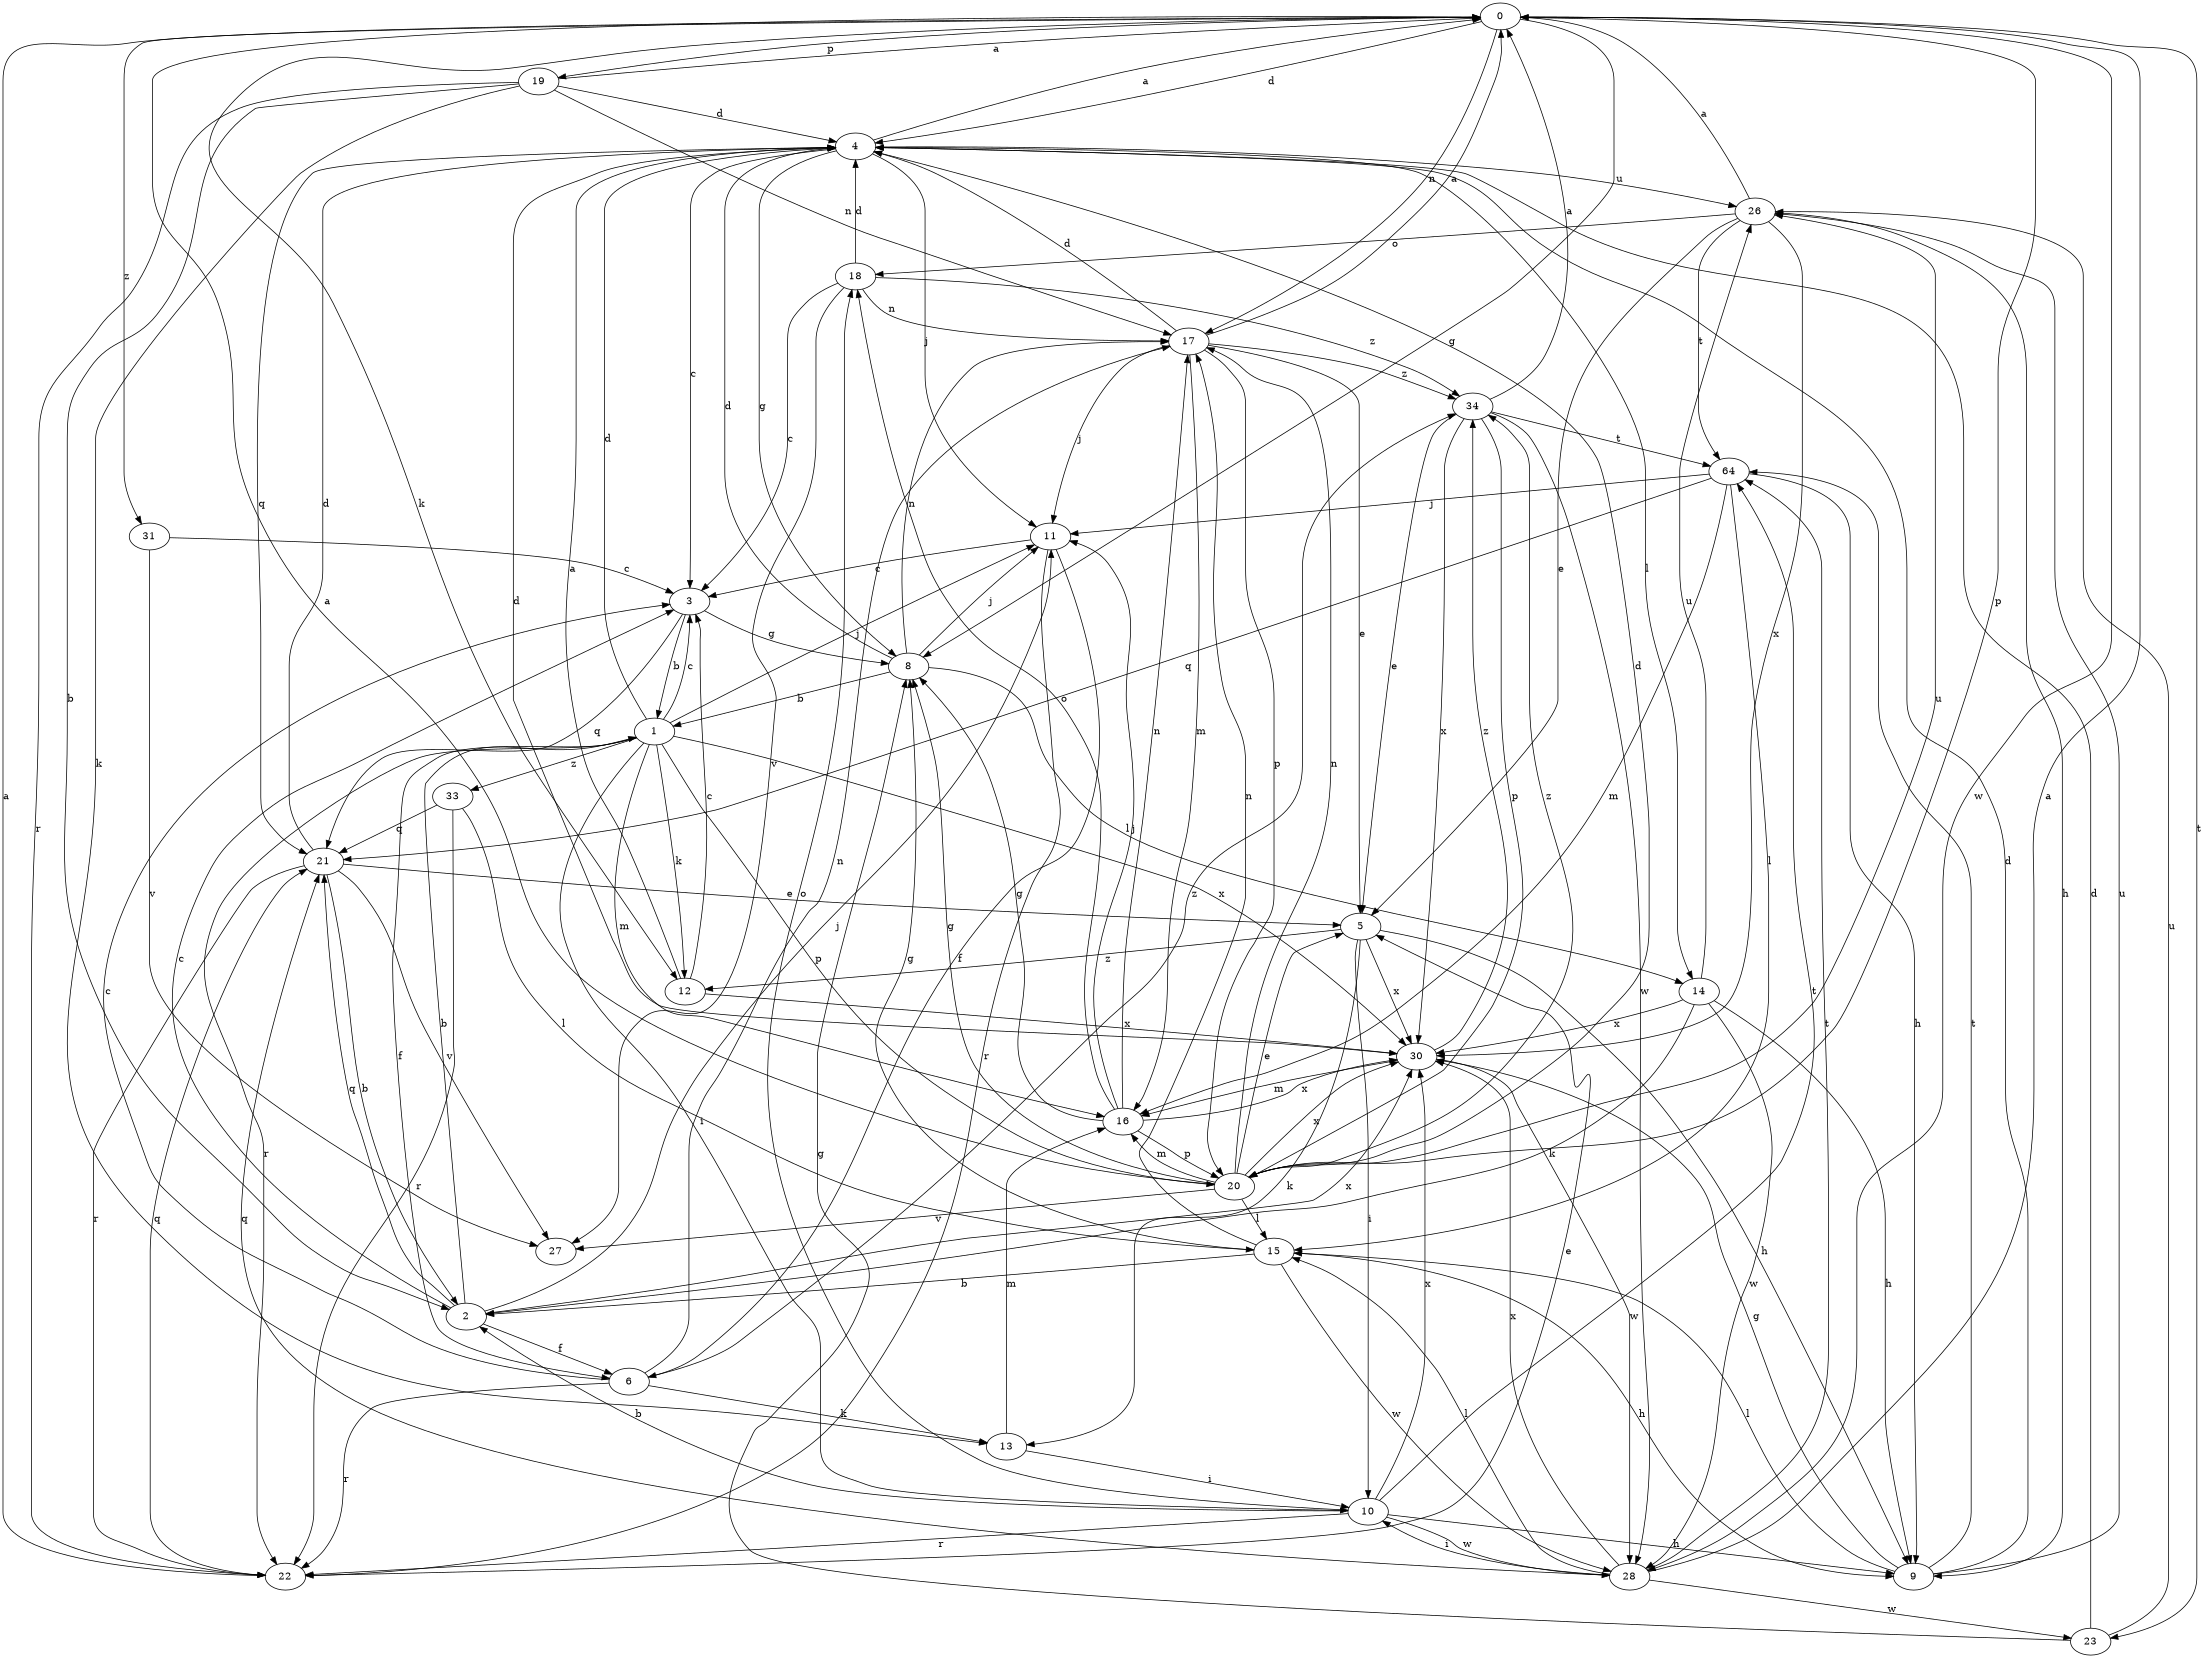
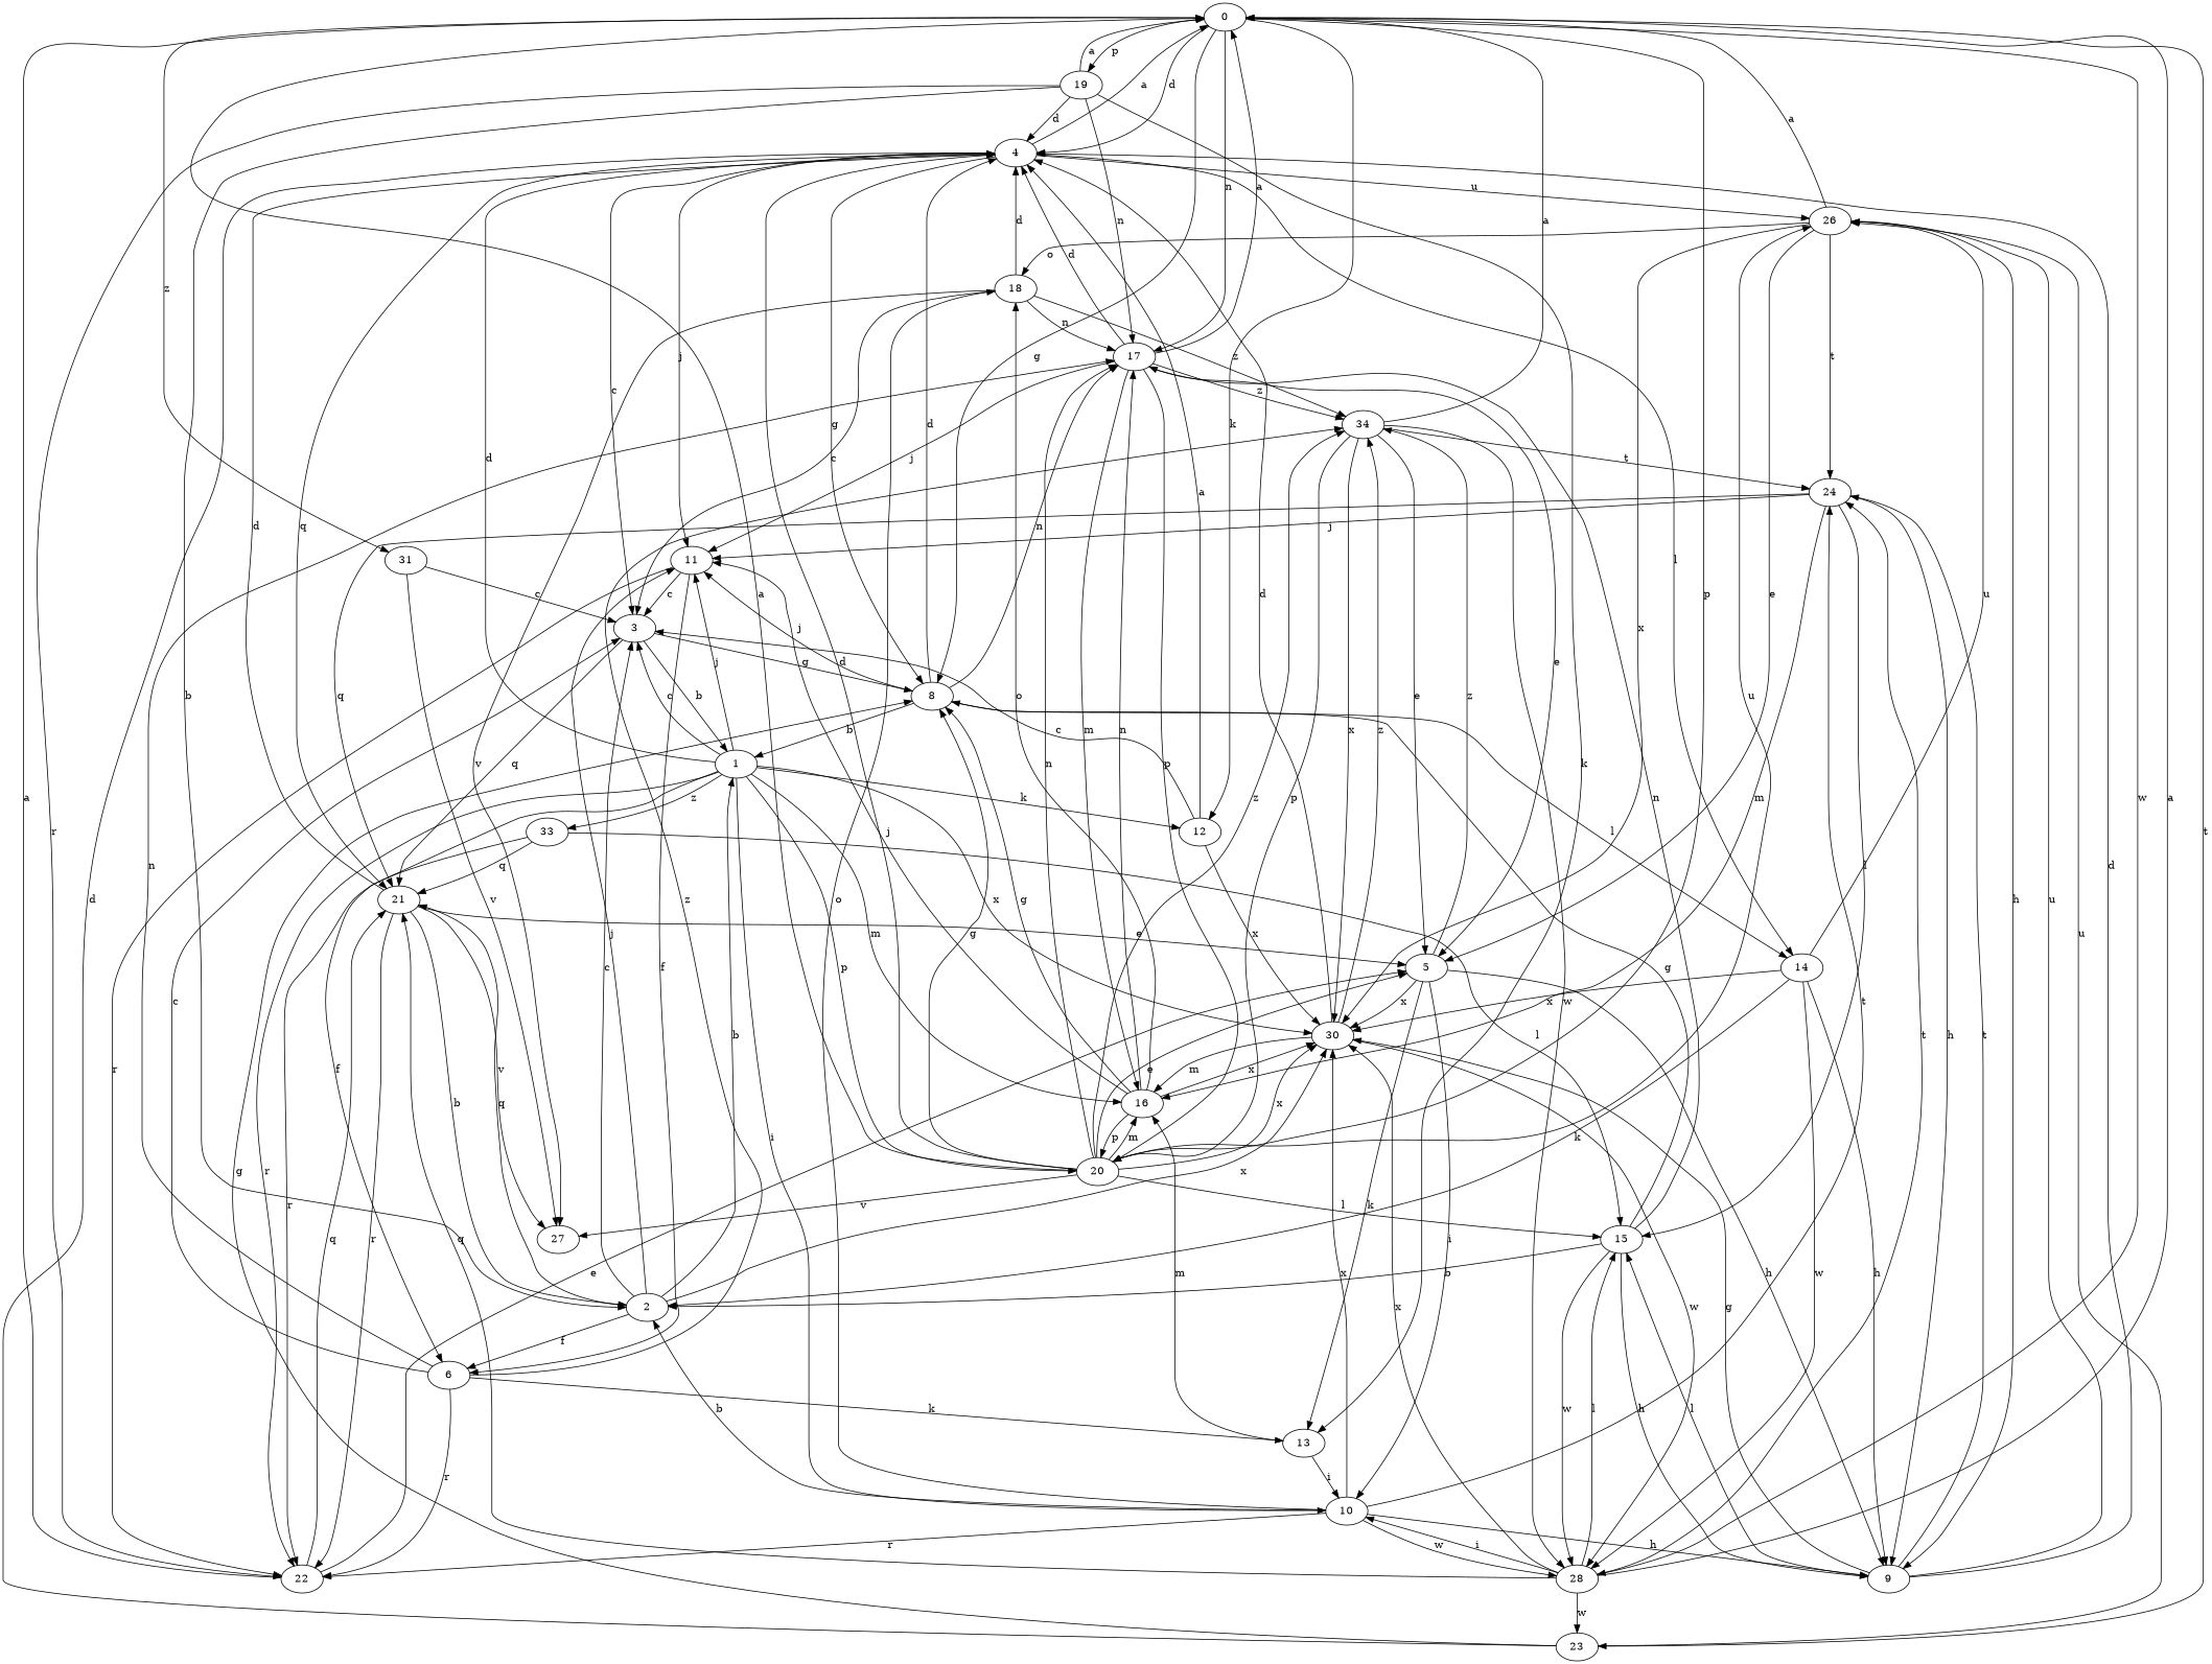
  strict digraph {
    0
    4
    8
    12
    17
    19
    20
    23
    28
    31
    3
    11
    21
    14
    26
    1
    30
    16
    5
    34
    22
    2
    13
    15
    27
    10
-   24 [label=64]
+   24
    6
    33
    9
    18
    0 -> 4 [label=d]
    0 -> 8 [label=g]
    0 -> 12 [label=k]
    0 -> 17 [label=n]
    0 -> 19 [label=p]
    0 -> 20 [label=p]
    0 -> 23 [label=t]
    0 -> 28 [label=w]
    0 -> 31 [label=z]
    4 -> 0 [label=a]
    4 -> 8 [label=g]
    4 -> 3 [label=c]
    4 -> 11 [label=j]
    4 -> 21 [label=q]
    4 -> 14 [label=l]
    4 -> 26 [label=u]
    8 -> 4 [label=d]
    8 -> 17 [label=n]
    8 -> 11 [label=j]
    8 -> 14 [label=l]
    8 -> 1 [label=b]
    12 -> 4 [label=a]
    12 -> 3 [label=c]
    12 -> 30 [label=x]
    17 -> 0 [label=a]
    17 -> 4 [label=d]
    17 -> 20 [label=p]
    17 -> 11 [label=j]
    17 -> 16 [label=m]
    17 -> 5 [label=e]
    17 -> 34 [label=z]
    19 -> 0 [label=a]
    19 -> 4 [label=d]
    19 -> 17 [label=n]
    19 -> 22 [label=r]
    19 -> 2 [label=b]
    19 -> 13 [label=k]
    20 -> 0 [label=a]
    20 -> 4 [label=d]
    20 -> 8 [label=g]
    20 -> 17 [label=n]
    20 -> 26 [label=u]
    20 -> 30 [label=x]
    20 -> 16 [label=m]
    20 -> 5 [label=e]
    20 -> 34 [label=z]
    20 -> 15 [label=l]
    20 -> 27 [label=v]
    23 -> 4 [label=d]
    23 -> 8 [label=g]
    23 -> 26 [label=u]
    28 -> 0 [label=a]
    28 -> 23 [label=w]
    28 -> 21 [label=q]
    28 -> 30 [label=x]
    28 -> 15 [label=l]
    28 -> 10 [label=i]
    28 -> 24 [label=t]
    31 -> 3 [label=c]
    31 -> 27 [label=v]
    3 -> 8 [label=g]
    3 -> 21 [label=q]
    3 -> 1 [label=b]
    11 -> 3 [label=c]
    11 -> 22 [label=r]
    11 -> 6 [label=f]
    21 -> 4 [label=d]
    21 -> 5 [label=e]
    21 -> 22 [label=r]
    21 -> 2 [label=b]
    21 -> 27 [label=v]
    14 -> 28 [label=w]
    14 -> 26 [label=u]
    14 -> 30 [label=x]
    14 -> 2 [label=k]
    14 -> 9 [label=h]
    26 -> 0 [label=a]
    26 -> 30 [label=x]
    26 -> 5 [label=e]
    26 -> 24 [label=t]
    26 -> 9 [label=h]
    26 -> 18 [label=o]
    1 -> 4 [label=d]
    1 -> 12 [label=k]
    1 -> 20 [label=p]
    1 -> 3 [label=c]
    1 -> 11 [label=j]
    1 -> 30 [label=x]
    1 -> 16 [label=m]
    1 -> 22 [label=r]
    1 -> 10 [label=i]
    1 -> 6 [label=f]
    1 -> 33 [label=z]
    30 -> 4 [label=d]
    30 -> 28 [label=w]
    30 -> 16 [label=m]
    30 -> 34 [label=z]
    16 -> 8 [label=g]
    16 -> 17 [label=n]
    16 -> 20 [label=p]
    16 -> 11 [label=j]
    16 -> 30 [label=x]
    16 -> 18 [label=o]
    5 -> 30 [label=x]
-   5 -> 12 [label=z]
+   5 -> 34 [label=z]
    5 -> 13 [label=k]
    5 -> 10 [label=i]
    5 -> 9 [label=h]
    34 -> 0 [label=a]
    34 -> 20 [label=p]
    34 -> 28 [label=w]
    34 -> 30 [label=x]
    34 -> 5 [label=e]
    34 -> 24 [label=t]
    22 -> 0 [label=a]
    22 -> 21 [label=q]
    22 -> 5 [label=e]
    2 -> 3 [label=c]
    2 -> 11 [label=j]
    2 -> 21 [label=q]
    2 -> 1 [label=b]
    2 -> 30 [label=x]
    2 -> 6 [label=f]
    13 -> 16 [label=m]
    13 -> 10 [label=i]
    15 -> 8 [label=g]
    15 -> 17 [label=n]
    15 -> 28 [label=w]
    15 -> 2 [label=b]
    15 -> 9 [label=h]
    10 -> 28 [label=w]
    10 -> 30 [label=x]
    10 -> 22 [label=r]
    10 -> 2 [label=b]
    10 -> 24 [label=t]
    10 -> 9 [label=h]
    10 -> 18 [label=o]
    24 -> 11 [label=j]
    24 -> 21 [label=q]
    24 -> 16 [label=m]
    24 -> 15 [label=l]
    24 -> 9 [label=h]
    6 -> 17 [label=n]
    6 -> 3 [label=c]
    6 -> 34 [label=z]
    6 -> 22 [label=r]
    6 -> 13 [label=k]
    33 -> 21 [label=q]
    33 -> 22 [label=r]
    33 -> 15 [label=l]
    9 -> 4 [label=d]
    9 -> 26 [label=u]
    9 -> 30 [label=g]
    9 -> 15 [label=l]
    9 -> 24 [label=t]
    18 -> 4 [label=d]
    18 -> 17 [label=n]
    18 -> 3 [label=c]
    18 -> 34 [label=z]
    18 -> 27 [label=v]
  }
